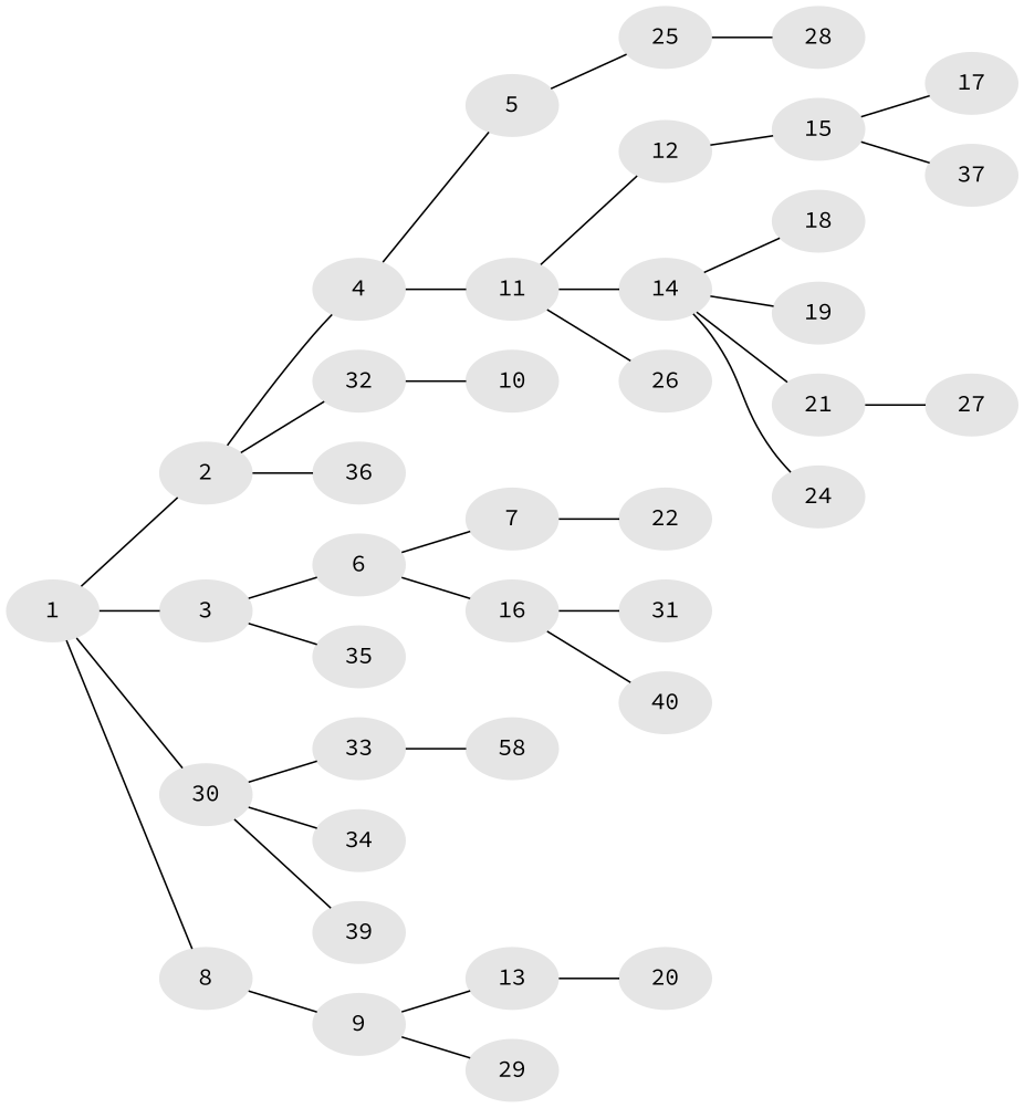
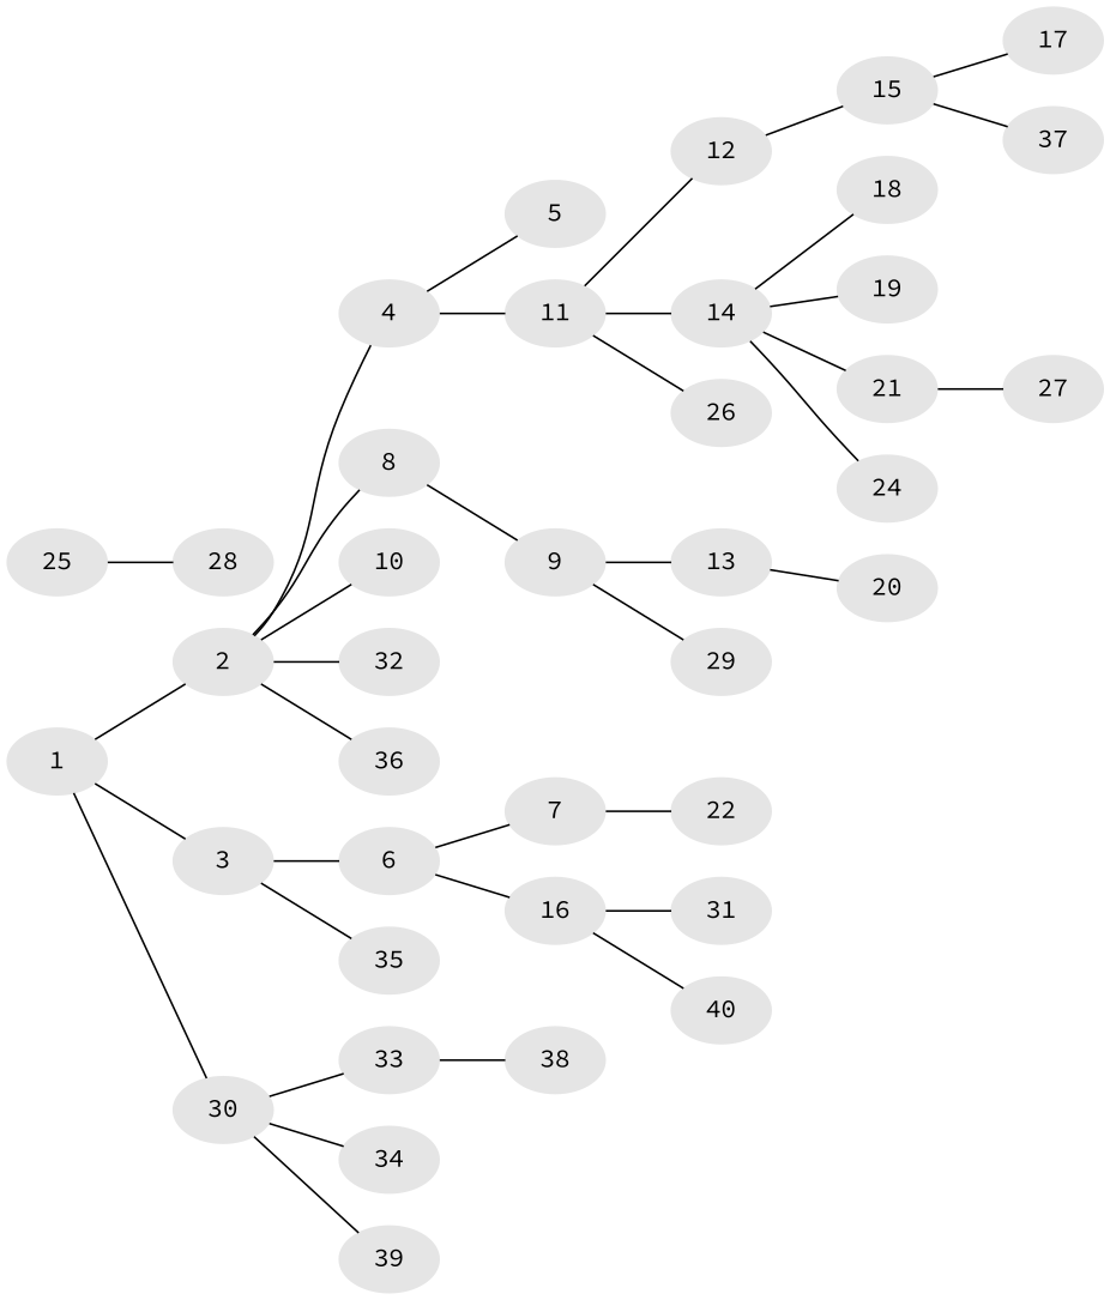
  graph {
    fontname="Source Code Pro"
    rankdir=LR
    node [color=gray90 fontname="Source Code Pro" style=filled]
    edge [fontname="Source Code Pro" weight=1.0]
    1
    2
    3
    30
    4
    8
    10
    32
    36
    6
    35
    33
    34
    39
    5
    11
    9
    7
    16
    25
    12
    14
    26
    28
    22
    31
    40
    13
    29
    20
    15
    18
    19
    21
    24
    17
    37
    27
-   38 [label=58]
+   38
    1 -- 2 [weight=2.0]
    1 -- 3
    1 -- 30
    2 -- 4
-   1 -- 8
-   32 -- 10
+   2 -- 8
+   2 -- 10
    2 -- 32
    2 -- 36
    3 -- 6
    3 -- 35
    30 -- 33
    30 -- 34
    30 -- 39
    4 -- 5
    4 -- 11
    8 -- 9
    6 -- 7
    6 -- 16
    33 -- 38
-   5 -- 25
    11 -- 12
    11 -- 14 [weight=3.0]
    11 -- 26
    9 -- 13
    9 -- 29
    7 -- 22
    16 -- 31
    16 -- 40
    25 -- 28 [weight=2.0]
    12 -- 15
    14 -- 18
    14 -- 19
    14 -- 21
    14 -- 24
    13 -- 20
    15 -- 17
    15 -- 37
    21 -- 27 [weight=5.0]
  }
